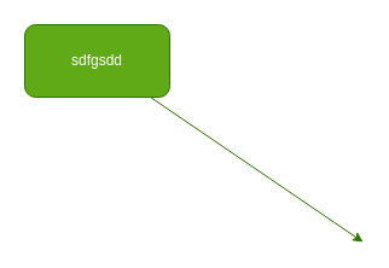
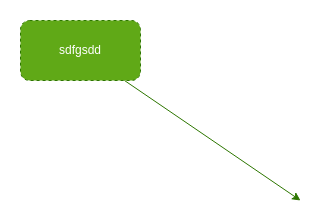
  <mxCell id="0" />
  <mxCell id="1" parent="0" />
  <mxCell id="2" style="edgeStyle=none;html=1;fillColor=#60a917;strokeColor=#2D7600;" edge="1" parent="1" source="3"><mxGeometry relative="1" as="geometry"><mxPoint x="300" y="200" as="targetPoint" /></mxGeometry></mxCell>
- <mxCell id="3" value="sdfgsdd" style="rounded=1;whiteSpace=wrap;html=1;fillColor=#60a917;fontColor=#ffffff;strokeColor=#2D7600;" vertex="1" parent="1"><mxGeometry x="20" y="20" width="120" height="60" as="geometry" /></mxCell>
+ <mxCell id="3" value="sdfgsdd" style="rounded=1;whiteSpace=wrap;html=1;fillColor=#60a917;fontColor=#ffffff;strokeColor=#2D7600;dashed=1;" vertex="1" parent="1"><mxGeometry x="20" y="20" width="120" height="60" as="geometry" /></mxCell>
